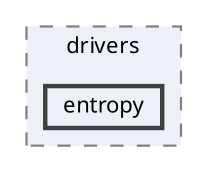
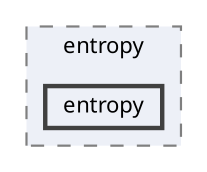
  digraph {
    compound=true
    fontname="Noto Sans"
    n1 [color=grey25 fillcolor="#edf0f7" fontname="Noto Sans" fontsize=10 height=0.2 label=entropy shape=box style="filled,bold" width=0.4]
    subgraph cluster_1 {
      bgcolor="#edf0f7"
      fontsize=10
-     label=drivers
+     label=entropy
      pencolor=grey50
      style="filled,dashed"
      n1
    }
  }
